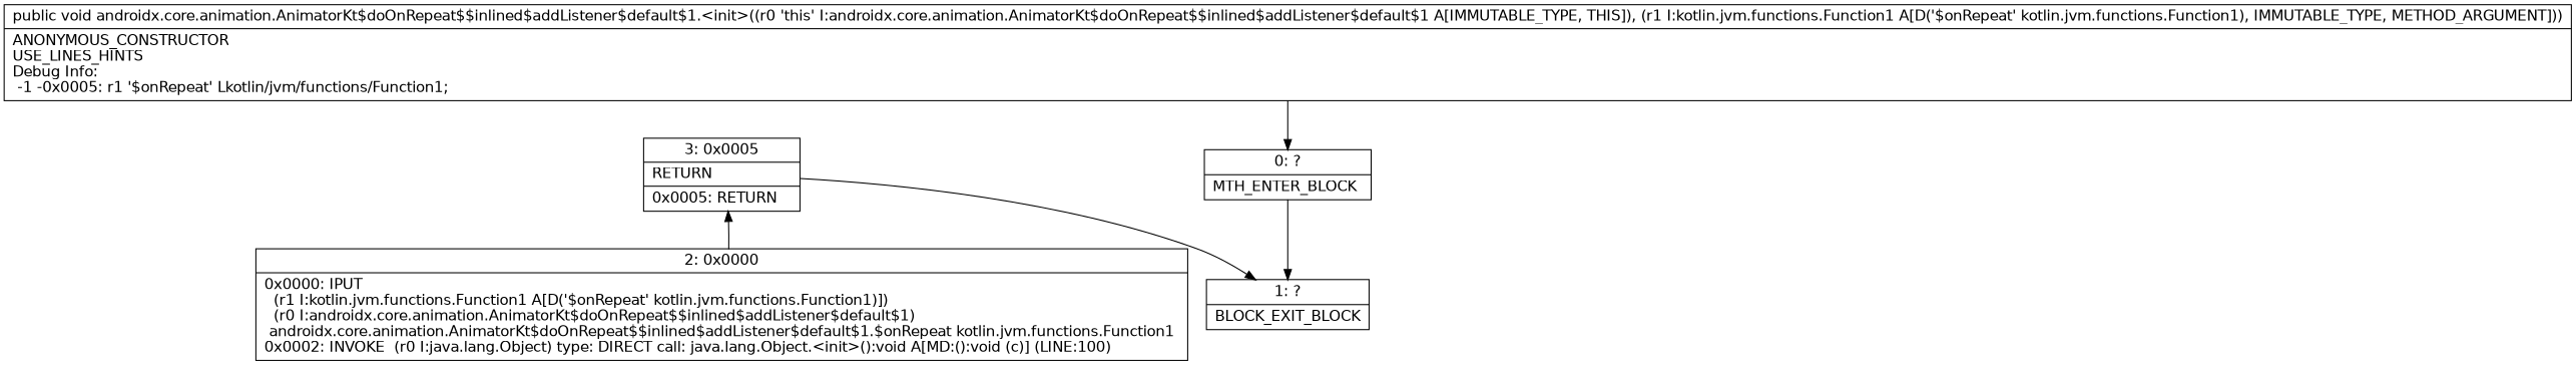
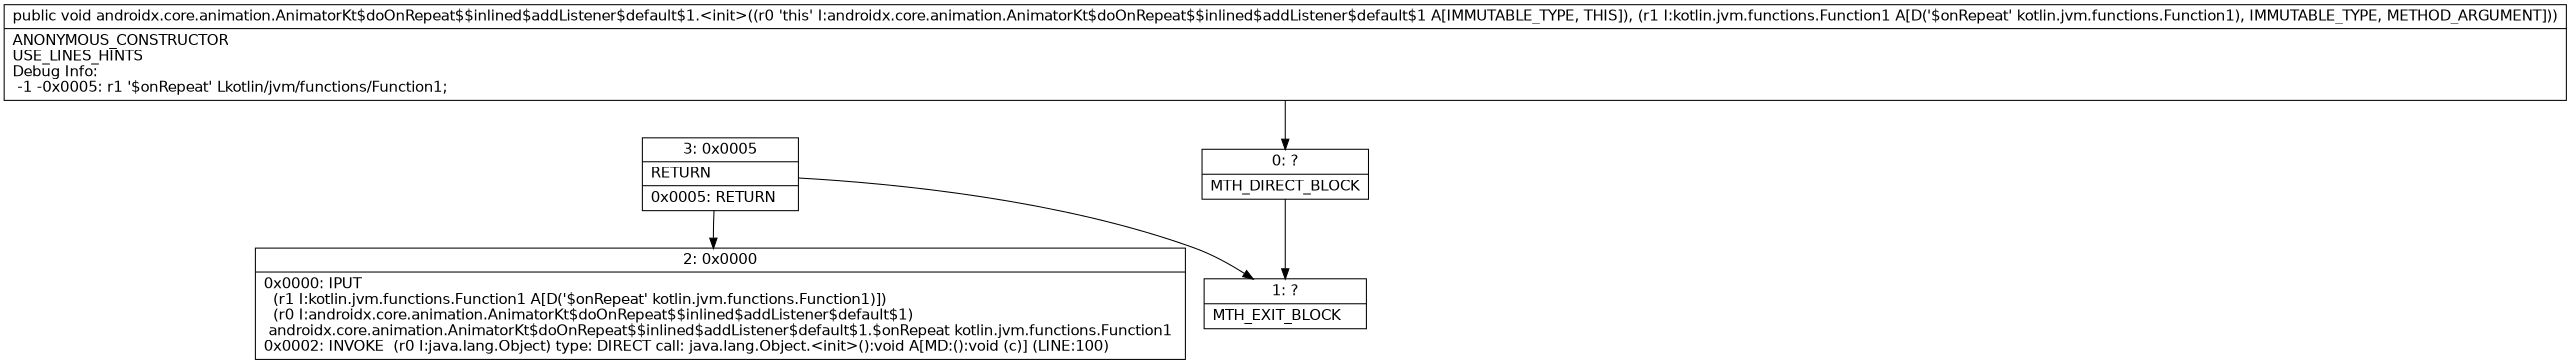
  digraph {
    fontname="DejaVu Sans"
    node [fontname="DejaVu Sans" shape=record]
    edge [fontname="DejaVu Sans"]
-   n1 [label="{0\:\ ?|MTH_ENTER_BLOCK\l}"]
-   n2 [label="{1\:\ ?|BLOCK_EXIT_BLOCK\l}"]
+   n1 [label="{0\:\ ?|MTH_DIRECT_BLOCK\l}"]
+   n2 [label="{1\:\ ?|MTH_EXIT_BLOCK\l}"]
    n3 [label="{2\:\ 0x0000|0x0000: IPUT  \l  (r1 I:kotlin.jvm.functions.Function1 A[D('$onRepeat' kotlin.jvm.functions.Function1)])\l  (r0 I:androidx.core.animation.AnimatorKt$doOnRepeat$$inlined$addListener$default$1)\l androidx.core.animation.AnimatorKt$doOnRepeat$$inlined$addListener$default$1.$onRepeat kotlin.jvm.functions.Function1 \l0x0002: INVOKE  (r0 I:java.lang.Object) type: DIRECT call: java.lang.Object.\<init\>():void A[MD:():void (c)] (LINE:100)\l}"]
    n4 [label="{3\:\ 0x0005|RETURN\l|0x0005: RETURN   \l}"]
    n5 [label="{public void androidx.core.animation.AnimatorKt$doOnRepeat$$inlined$addListener$default$1.\<init\>((r0 'this' I:androidx.core.animation.AnimatorKt$doOnRepeat$$inlined$addListener$default$1 A[IMMUTABLE_TYPE, THIS]), (r1 I:kotlin.jvm.functions.Function1 A[D('$onRepeat' kotlin.jvm.functions.Function1), IMMUTABLE_TYPE, METHOD_ARGUMENT]))  | ANONYMOUS_CONSTRUCTOR\lUSE_LINES_HINTS\lDebug Info:\l  \-1 \-0x0005: r1 '$onRepeat' Lkotlin\/jvm\/functions\/Function1;\l}"]
    n1 -> n2
-   n3 -> n4
+   n4 -> n3
    n4 -> n2
    n5 -> n1
  }
